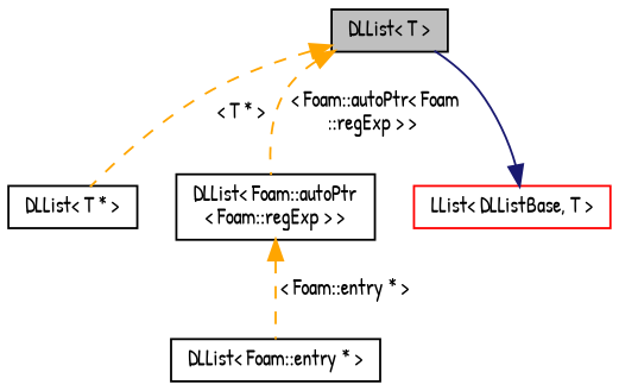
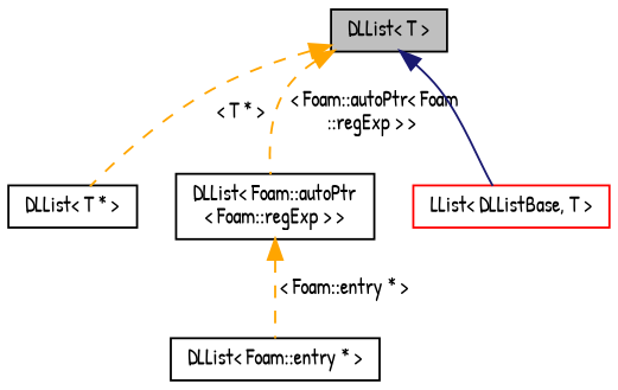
  digraph {
    fontname="Patrick Hand"
    node [color=black fontname="Patrick Hand" fontsize=10 shape=record]
    edge [color=orange dir=back fontname="Patrick Hand" fontsize=10 labelfontname=Helvetica labelfontsize=10 style=dashed]
    n1 [fillcolor=grey75 fontcolor=black height=0.2 label="DLList\< T \>" style=filled width=0.4]
    n2 [height=0.2 label="DLList\< T * \>" width=0.4]
    n3 [height=0.2 label="DLList\< Foam::autoPtr\l\< Foam::regExp \> \>" width=0.4]
    n4 [height=0.2 label="DLList\< Foam::entry * \>" width=0.4]
    n5 [color=red height=0.2 label="LList\< DLListBase, T \>" width=0.4]
    n1 -> n2 [label=" \< T * \>"]
    n1 -> n3 [label=" \< Foam::autoPtr\< Foam\l::regExp \> \>"]
    n3 -> n4 [label=" \< Foam::entry * \>"]
-   n5 -> n1 [color=midnightblue style=solid]
+   n1 -> n5 [color=midnightblue style=solid]
  }
